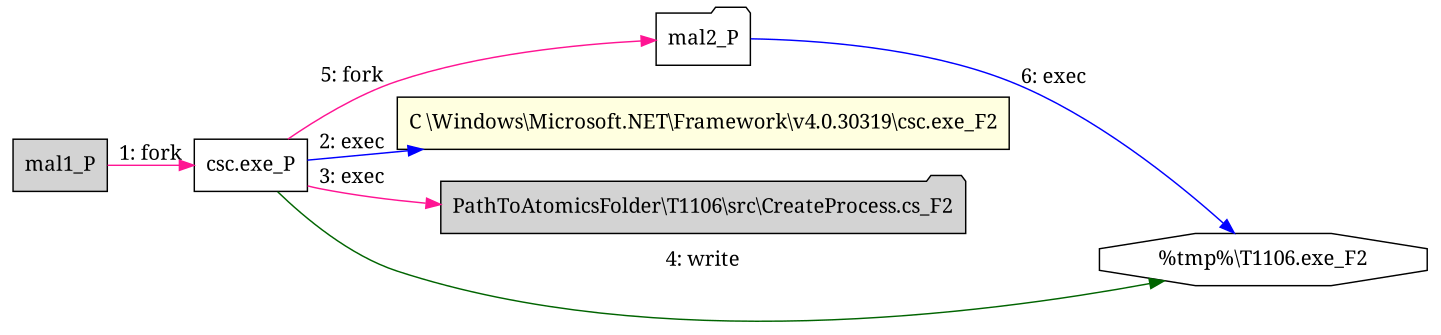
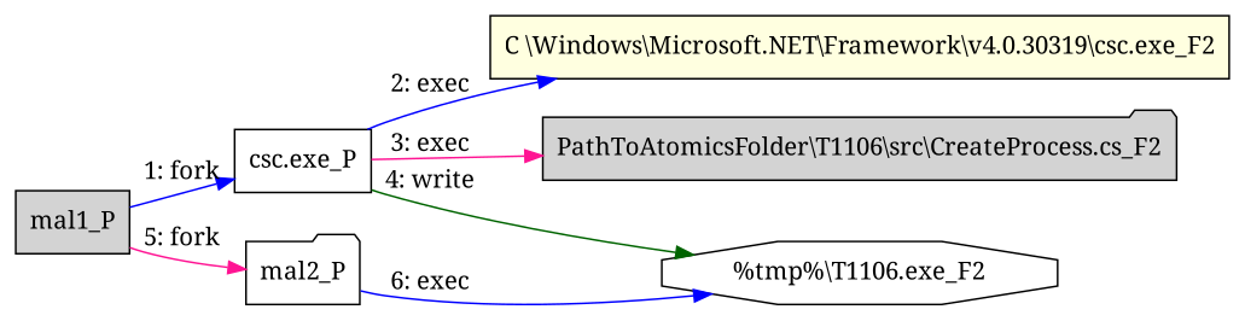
  digraph {
    engine=neato
    fixedsize=false
    fontname="Noto Serif"
    fontsize=10
    nodesep=0.3
    rankdir=LR
    ranksep=0
    splines=true
    node [fillcolor=white fontname="Noto Serif" node_type=Process shape=box style=filled]
    edge [color=deeppink fontname="Noto Serif"]
    mal1_P [fillcolor=lightgrey]
    "csc.exe_P"
    mal2_P [shape=folder]
    "C \\Windows\\Microsoft.NET\\Framework\\v4.0.30319\\csc.exe_F2" [fillcolor=lightyellow node_type=File]
    "PathToAtomicsFolder\\T1106\\src\\CreateProcess.cs_F2" [fillcolor=lightgrey node_type=File shape=folder]
    "\%tmp%\\T1106.exe_F2" [node_type=File shape=octagon]
-   mal1_P -> "csc.exe_P" [label="1: fork"]
-   "csc.exe_P" -> mal2_P [label="5: fork"]
+   mal1_P -> "csc.exe_P" [color=blue label="1: fork"]
+   mal1_P -> mal2_P [label="5: fork"]
    "csc.exe_P" -> "C \\Windows\\Microsoft.NET\\Framework\\v4.0.30319\\csc.exe_F2" [color=blue label="2: exec"]
    "csc.exe_P" -> "PathToAtomicsFolder\\T1106\\src\\CreateProcess.cs_F2" [label="3: exec"]
    "csc.exe_P" -> "\%tmp%\\T1106.exe_F2" [color=darkgreen label="4: write"]
    mal2_P -> "\%tmp%\\T1106.exe_F2" [color=blue label="6: exec"]
  }
